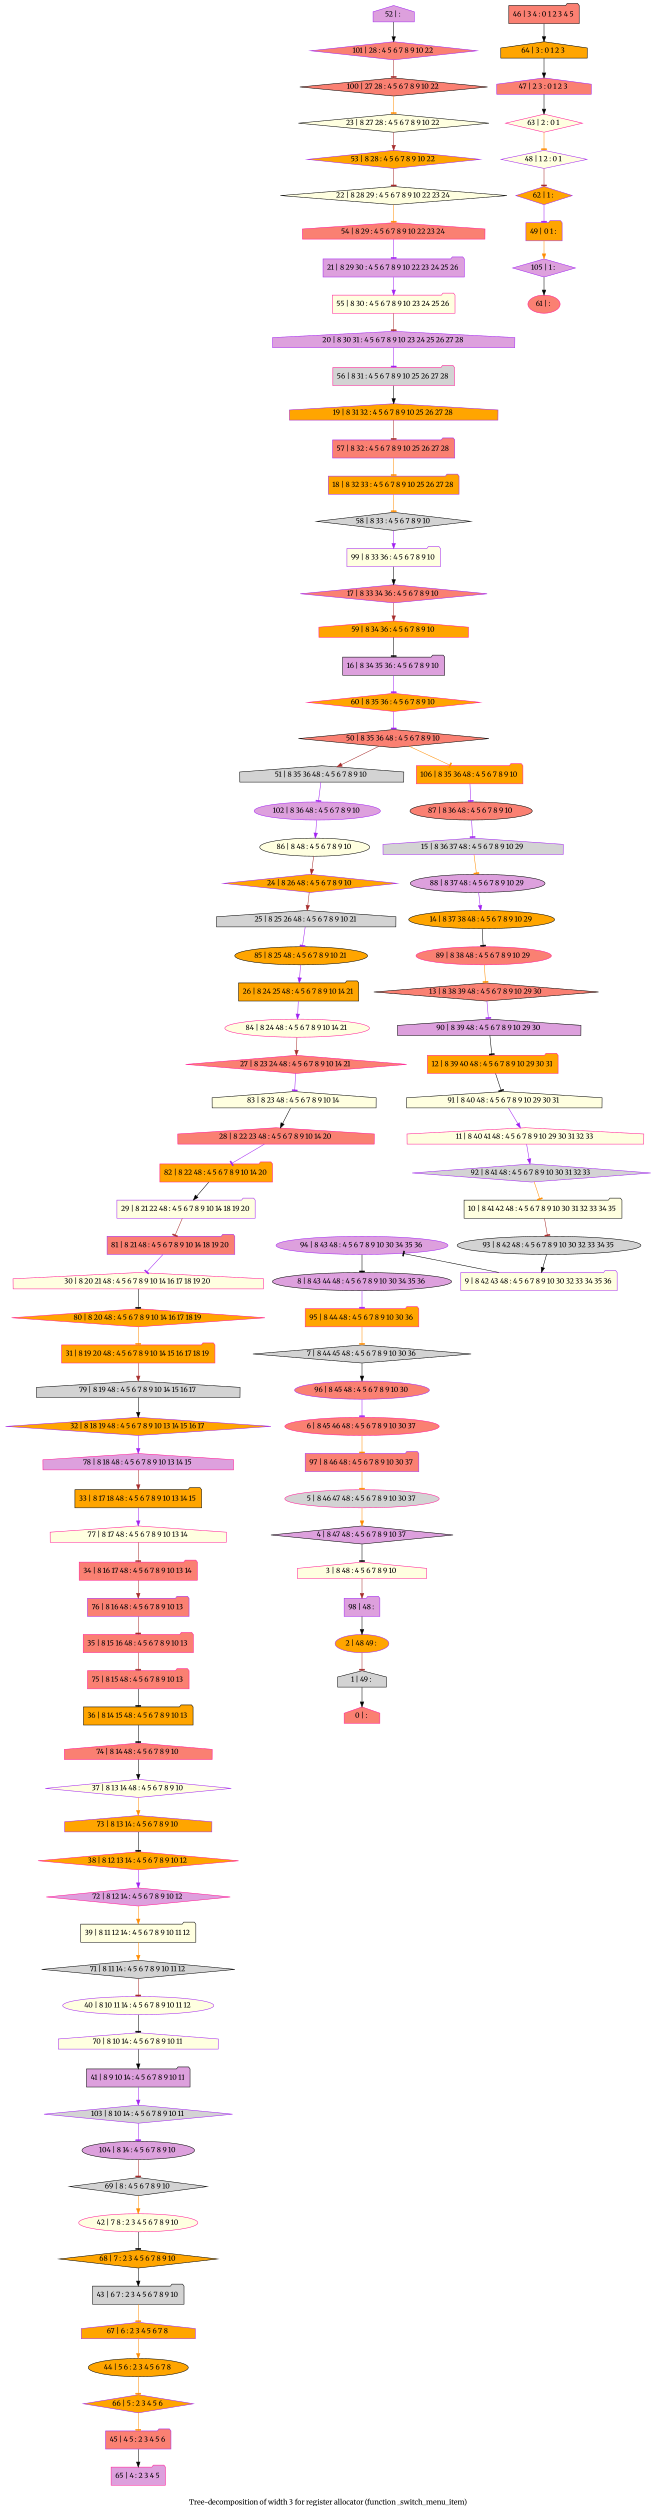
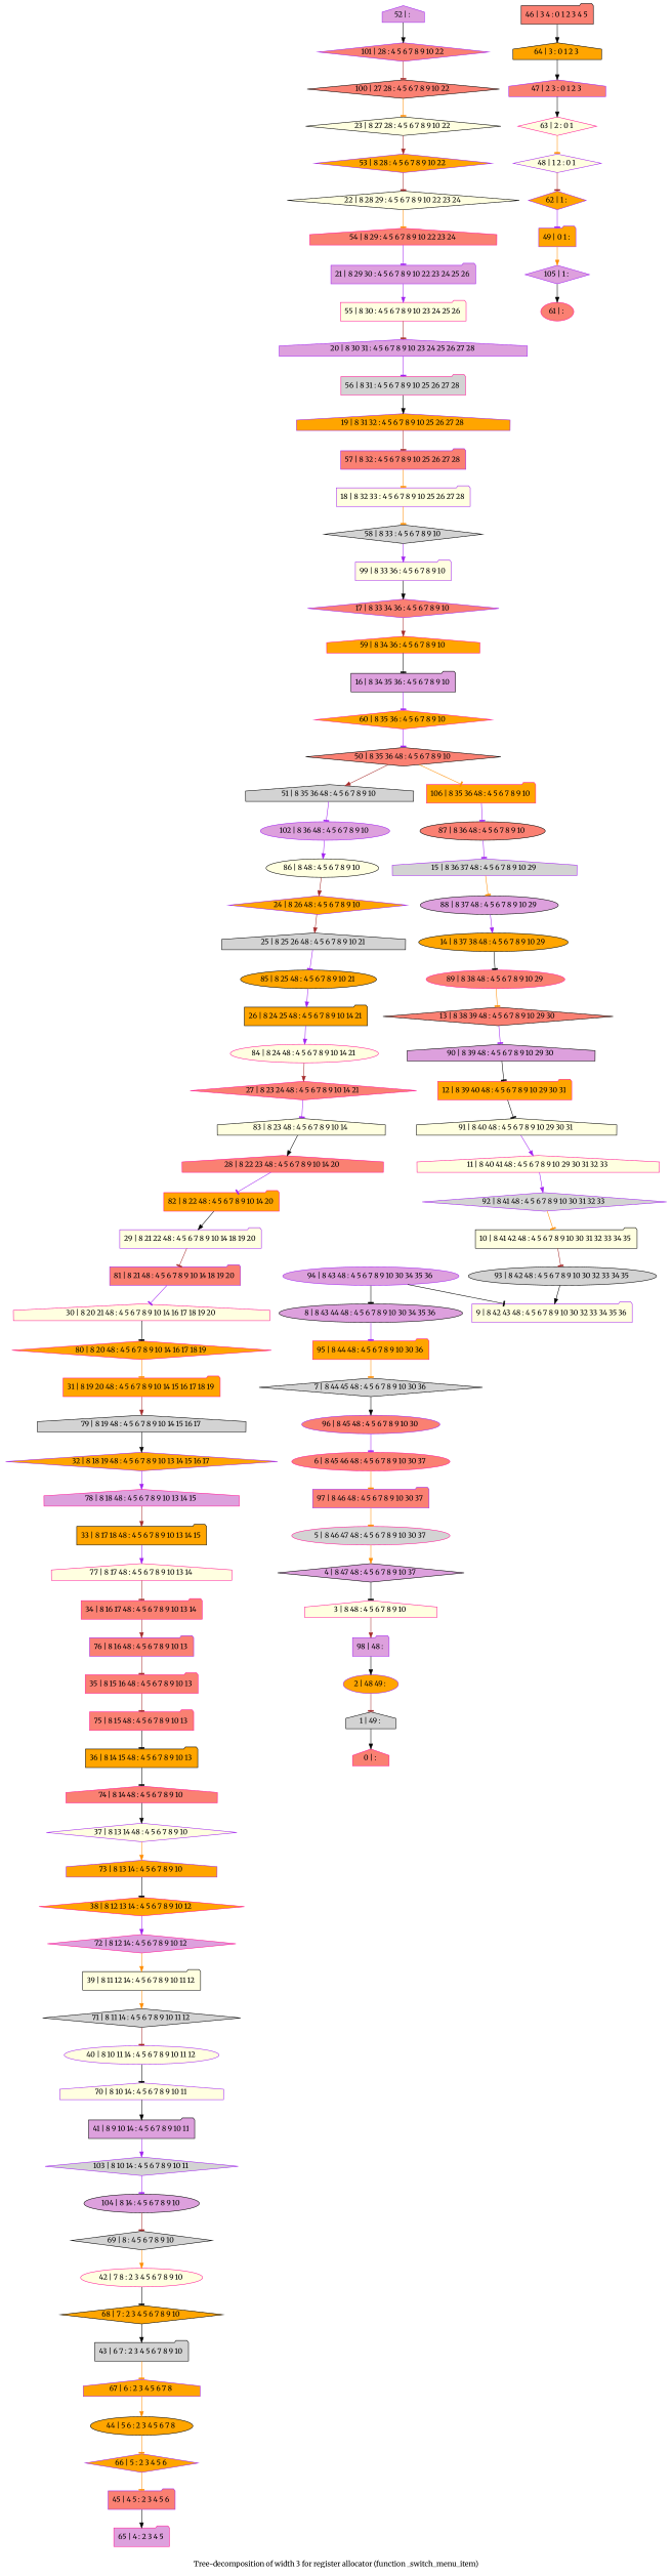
  digraph {
    fontname=Merriweather
    label="Tree-decomposition of width 3 for register allocator (function _switch_menu_item)"
    node [color=black fillcolor=orange fontname=Merriweather shape=folder style=filled]
    edge [arrowhead=tee color=black fontname=Merriweather]
    n1 [color=deeppink fillcolor=salmon label="0 | : " shape=house]
    n2 [fillcolor=lightgrey label="1 | 49 : " shape=house]
    n3 [color=purple label="2 | 48 49 : " shape=ellipse]
    n4 [color=deeppink fillcolor=lightyellow label="3 | 8 48 : 4 5 6 7 8 9 10 " shape=house]
    n5 [color=purple fillcolor=plum label="98 | 48 : "]
    n6 [fillcolor=plum label="4 | 8 47 48 : 4 5 6 7 8 9 10 37 " shape=diamond]
    n7 [color=deeppink fillcolor=lightgrey label="5 | 8 46 47 48 : 4 5 6 7 8 9 10 30 37 " shape=ellipse]
    n8 [color=deeppink fillcolor=salmon label="6 | 8 45 46 48 : 4 5 6 7 8 9 10 30 37 " shape=ellipse]
    n9 [color=purple fillcolor=salmon label="97 | 8 46 48 : 4 5 6 7 8 9 10 30 37 "]
    n10 [fillcolor=lightgrey label="7 | 8 44 45 48 : 4 5 6 7 8 9 10 30 36 " shape=diamond]
    n11 [color=purple fillcolor=salmon label="96 | 8 45 48 : 4 5 6 7 8 9 10 30 " shape=ellipse]
    n12 [fillcolor=plum label="8 | 8 43 44 48 : 4 5 6 7 8 9 10 30 34 35 36 " shape=ellipse]
    n13 [color=deeppink label="95 | 8 44 48 : 4 5 6 7 8 9 10 30 36 "]
    n14 [color=purple fillcolor=lightyellow label="9 | 8 42 43 48 : 4 5 6 7 8 9 10 30 32 33 34 35 36 "]
    n15 [color=purple fillcolor=plum label="94 | 8 43 48 : 4 5 6 7 8 9 10 30 34 35 36 " shape=ellipse]
    n16 [fillcolor=lightyellow label="10 | 8 41 42 48 : 4 5 6 7 8 9 10 30 31 32 33 34 35 "]
    n17 [fillcolor=lightgrey label="93 | 8 42 48 : 4 5 6 7 8 9 10 30 32 33 34 35 " shape=ellipse]
    n18 [color=deeppink fillcolor=lightyellow label="11 | 8 40 41 48 : 4 5 6 7 8 9 10 29 30 31 32 33 " shape=house]
    n19 [color=purple fillcolor=lightgrey label="92 | 8 41 48 : 4 5 6 7 8 9 10 30 31 32 33 " shape=diamond]
    n20 [color=deeppink label="12 | 8 39 40 48 : 4 5 6 7 8 9 10 29 30 31 "]
    n21 [fillcolor=lightyellow label="91 | 8 40 48 : 4 5 6 7 8 9 10 29 30 31 " shape=house]
    n22 [fillcolor=salmon label="13 | 8 38 39 48 : 4 5 6 7 8 9 10 29 30 " shape=diamond]
    n23 [fillcolor=plum label="90 | 8 39 48 : 4 5 6 7 8 9 10 29 30 " shape=house]
    n24 [label="14 | 8 37 38 48 : 4 5 6 7 8 9 10 29 " shape=ellipse]
    n25 [color=deeppink fillcolor=salmon label="89 | 8 38 48 : 4 5 6 7 8 9 10 29 " shape=ellipse]
    n26 [color=purple fillcolor=lightgrey label="15 | 8 36 37 48 : 4 5 6 7 8 9 10 29 " shape=house]
    n27 [fillcolor=plum label="88 | 8 37 48 : 4 5 6 7 8 9 10 29 " shape=ellipse]
    n28 [fillcolor=plum label="16 | 8 34 35 36 : 4 5 6 7 8 9 10 "]
    n29 [color=deeppink label="60 | 8 35 36 : 4 5 6 7 8 9 10 " shape=diamond]
    n30 [fillcolor=salmon label="50 | 8 35 36 48 : 4 5 6 7 8 9 10 " shape=diamond]
    n31 [color=purple fillcolor=salmon label="17 | 8 33 34 36 : 4 5 6 7 8 9 10 " shape=diamond]
    n32 [color=deeppink label="59 | 8 34 36 : 4 5 6 7 8 9 10 " shape=house]
-   n33 [color=purple label="18 | 8 32 33 : 4 5 6 7 8 9 10 25 26 27 28 "]
+   n33 [color=purple fillcolor=lightyellow label="18 | 8 32 33 : 4 5 6 7 8 9 10 25 26 27 28 "]
    n34 [fillcolor=lightgrey label="58 | 8 33 : 4 5 6 7 8 9 10 " shape=diamond]
    n35 [color=purple fillcolor=lightyellow label="99 | 8 33 36 : 4 5 6 7 8 9 10 "]
    n36 [color=purple label="19 | 8 31 32 : 4 5 6 7 8 9 10 25 26 27 28 " shape=house]
    n37 [color=purple fillcolor=salmon label="57 | 8 32 : 4 5 6 7 8 9 10 25 26 27 28 "]
    n38 [color=purple fillcolor=plum label="20 | 8 30 31 : 4 5 6 7 8 9 10 23 24 25 26 27 28 " shape=house]
    n39 [color=deeppink fillcolor=lightgrey label="56 | 8 31 : 4 5 6 7 8 9 10 25 26 27 28 "]
    n40 [color=purple fillcolor=plum label="21 | 8 29 30 : 4 5 6 7 8 9 10 22 23 24 25 26 "]
    n41 [color=deeppink fillcolor=lightyellow label="55 | 8 30 : 4 5 6 7 8 9 10 23 24 25 26 "]
    n42 [fillcolor=lightyellow label="22 | 8 28 29 : 4 5 6 7 8 9 10 22 23 24 " shape=diamond]
    n43 [color=deeppink fillcolor=salmon label="54 | 8 29 : 4 5 6 7 8 9 10 22 23 24 " shape=house]
    n44 [fillcolor=lightyellow label="23 | 8 27 28 : 4 5 6 7 8 9 10 22 " shape=diamond]
    n45 [color=purple label="53 | 8 28 : 4 5 6 7 8 9 10 22 " shape=diamond]
    n46 [color=purple label="24 | 8 26 48 : 4 5 6 7 8 9 10 " shape=diamond]
    n47 [fillcolor=lightgrey label="25 | 8 25 26 48 : 4 5 6 7 8 9 10 21 " shape=house]
    n48 [label="85 | 8 25 48 : 4 5 6 7 8 9 10 21 " shape=ellipse]
    n49 [label="26 | 8 24 25 48 : 4 5 6 7 8 9 10 14 21 "]
    n50 [color=deeppink fillcolor=lightyellow label="84 | 8 24 48 : 4 5 6 7 8 9 10 14 21 " shape=ellipse]
    n51 [color=deeppink fillcolor=salmon label="27 | 8 23 24 48 : 4 5 6 7 8 9 10 14 21 " shape=diamond]
    n52 [fillcolor=lightyellow label="83 | 8 23 48 : 4 5 6 7 8 9 10 14 " shape=house]
    n53 [color=deeppink fillcolor=salmon label="28 | 8 22 23 48 : 4 5 6 7 8 9 10 14 20 " shape=house]
    n54 [color=deeppink label="82 | 8 22 48 : 4 5 6 7 8 9 10 14 20 "]
    n55 [color=purple fillcolor=lightyellow label="29 | 8 21 22 48 : 4 5 6 7 8 9 10 14 18 19 20 "]
    n56 [color=purple fillcolor=salmon label="81 | 8 21 48 : 4 5 6 7 8 9 10 14 18 19 20 "]
    n57 [color=deeppink fillcolor=lightyellow label="30 | 8 20 21 48 : 4 5 6 7 8 9 10 14 16 17 18 19 20 " shape=house]
    n58 [color=deeppink label="80 | 8 20 48 : 4 5 6 7 8 9 10 14 16 17 18 19 " shape=diamond]
    n59 [color=deeppink label="31 | 8 19 20 48 : 4 5 6 7 8 9 10 14 15 16 17 18 19 "]
    n60 [fillcolor=lightgrey label="79 | 8 19 48 : 4 5 6 7 8 9 10 14 15 16 17 " shape=house]
    n61 [color=purple label="32 | 8 18 19 48 : 4 5 6 7 8 9 10 13 14 15 16 17 " shape=diamond]
    n62 [color=deeppink fillcolor=plum label="78 | 8 18 48 : 4 5 6 7 8 9 10 13 14 15 " shape=house]
    n63 [label="33 | 8 17 18 48 : 4 5 6 7 8 9 10 13 14 15 "]
    n64 [color=deeppink fillcolor=lightyellow label="77 | 8 17 48 : 4 5 6 7 8 9 10 13 14 " shape=house]
    n65 [color=deeppink fillcolor=salmon label="34 | 8 16 17 48 : 4 5 6 7 8 9 10 13 14 "]
    n66 [color=purple fillcolor=salmon label="76 | 8 16 48 : 4 5 6 7 8 9 10 13 "]
    n67 [color=deeppink fillcolor=salmon label="35 | 8 15 16 48 : 4 5 6 7 8 9 10 13 "]
    n68 [color=deeppink fillcolor=salmon label="75 | 8 15 48 : 4 5 6 7 8 9 10 13 "]
    n69 [label="36 | 8 14 15 48 : 4 5 6 7 8 9 10 13 "]
    n70 [color=deeppink fillcolor=salmon label="74 | 8 14 48 : 4 5 6 7 8 9 10 " shape=house]
    n71 [color=purple fillcolor=lightyellow label="37 | 8 13 14 48 : 4 5 6 7 8 9 10 " shape=diamond]
    n72 [color=purple label="73 | 8 13 14 : 4 5 6 7 8 9 10 " shape=house]
    n73 [color=deeppink label="38 | 8 12 13 14 : 4 5 6 7 8 9 10 12 " shape=diamond]
    n74 [color=deeppink fillcolor=plum label="72 | 8 12 14 : 4 5 6 7 8 9 10 12 " shape=diamond]
    n75 [fillcolor=lightyellow label="39 | 8 11 12 14 : 4 5 6 7 8 9 10 11 12 "]
    n76 [fillcolor=lightgrey label="71 | 8 11 14 : 4 5 6 7 8 9 10 11 12 " shape=diamond]
    n77 [color=purple fillcolor=lightyellow label="40 | 8 10 11 14 : 4 5 6 7 8 9 10 11 12 " shape=ellipse]
    n78 [color=purple fillcolor=lightyellow label="70 | 8 10 14 : 4 5 6 7 8 9 10 11 " shape=house]
    n79 [fillcolor=plum label="41 | 8 9 10 14 : 4 5 6 7 8 9 10 11 "]
    n80 [color=purple fillcolor=lightgrey label="103 | 8 10 14 : 4 5 6 7 8 9 10 11 " shape=diamond]
    n81 [fillcolor=plum label="104 | 8 14 : 4 5 6 7 8 9 10 " shape=ellipse]
    n82 [color=deeppink fillcolor=lightyellow label="42 | 7 8 : 2 3 4 5 6 7 8 9 10 " shape=ellipse]
    n83 [label="68 | 7 : 2 3 4 5 6 7 8 9 10 " shape=diamond]
    n84 [fillcolor=lightgrey label="43 | 6 7 : 2 3 4 5 6 7 8 9 10 "]
    n85 [color=purple label="67 | 6 : 2 3 4 5 6 7 8 " shape=house]
    n86 [label="44 | 5 6 : 2 3 4 5 6 7 8 " shape=ellipse]
    n87 [color=purple label="66 | 5 : 2 3 4 5 6 " shape=diamond]
    n88 [color=purple fillcolor=salmon label="45 | 4 5 : 2 3 4 5 6 "]
    n89 [color=deeppink fillcolor=plum label="65 | 4 : 2 3 4 5 "]
    n90 [fillcolor=salmon label="46 | 3 4 : 0 1 2 3 4 5 "]
    n91 [label="64 | 3 : 0 1 2 3 " shape=house]
    n92 [color=purple fillcolor=salmon label="47 | 2 3 : 0 1 2 3 " shape=house]
    n93 [color=deeppink fillcolor=lightyellow label="63 | 2 : 0 1 " shape=diamond]
    n94 [color=purple fillcolor=lightyellow label="48 | 1 2 : 0 1 " shape=diamond]
    n95 [color=purple label="62 | 1 : " shape=diamond]
    n96 [color=purple label="49 | 0 1 : "]
    n97 [color=purple fillcolor=plum label="105 | 1 : " shape=diamond]
    n98 [color=deeppink fillcolor=salmon label="61 | : " shape=ellipse]
    n99 [fillcolor=lightgrey label="51 | 8 35 36 48 : 4 5 6 7 8 9 10 " shape=house]
    n100 [color=deeppink label="106 | 8 35 36 48 : 4 5 6 7 8 9 10 "]
    n101 [color=purple fillcolor=plum label="102 | 8 36 48 : 4 5 6 7 8 9 10 " shape=ellipse]
    n102 [fillcolor=salmon label="87 | 8 36 48 : 4 5 6 7 8 9 10 " shape=ellipse]
    n103 [fillcolor=lightyellow label="86 | 8 48 : 4 5 6 7 8 9 10 " shape=ellipse]
    n104 [color=purple fillcolor=plum label="52 | : " shape=house]
    n105 [color=purple fillcolor=salmon label="101 | 28 : 4 5 6 7 8 9 10 22 " shape=diamond]
    n106 [fillcolor=salmon label="100 | 27 28 : 4 5 6 7 8 9 10 22 " shape=diamond]
    n107 [fillcolor=lightgrey label="69 | 8 : 4 5 6 7 8 9 10 " shape=diamond]
    n2 -> n1 [arrowhead=normal]
    n3 -> n2 [color=brown]
    n4 -> n5 [arrowhead=normal color=brown]
    n5 -> n3 [arrowhead=normal]
    n6 -> n4
    n7 -> n6 [arrowhead=normal color=darkorange]
    n8 -> n9 [color=darkorange]
    n9 -> n7 [color=darkorange]
    n10 -> n11 [arrowhead=normal]
    n11 -> n8 [color=purple]
    n12 -> n13 [color=purple]
    n13 -> n10 [color=darkorange]
-   n14 -> n15
+   n15 -> n14
    n15 -> n12
    n16 -> n17 [color=brown]
    n17 -> n14 [arrowhead=normal]
    n18 -> n19 [arrowhead=normal color=purple]
    n19 -> n16 [color=darkorange]
    n20 -> n21
    n21 -> n18 [arrowhead=normal color=purple]
    n22 -> n23 [color=purple]
    n23 -> n20
    n24 -> n25
    n25 -> n22 [color=darkorange]
    n26 -> n27 [color=darkorange]
    n27 -> n24 [arrowhead=normal color=purple]
    n28 -> n29 [color=purple]
    n29 -> n30 [color=purple]
    n30 -> n99 [arrowhead=normal color=brown]
    n30 -> n100 [color=darkorange]
    n31 -> n32 [arrowhead=normal color=brown]
    n32 -> n28
    n33 -> n34 [color=darkorange]
    n34 -> n35 [arrowhead=normal color=purple]
    n35 -> n31 [arrowhead=normal]
    n36 -> n37 [color=brown]
    n37 -> n33 [color=darkorange]
    n38 -> n39 [color=purple]
    n39 -> n36 [arrowhead=normal]
    n40 -> n41 [arrowhead=normal color=purple]
    n41 -> n38 [color=brown]
    n42 -> n43 [color=darkorange]
    n43 -> n40 [color=purple]
    n44 -> n45 [arrowhead=normal color=brown]
    n45 -> n42 [color=brown]
    n46 -> n47 [arrowhead=normal color=brown]
    n47 -> n48 [color=purple]
    n48 -> n49 [arrowhead=normal color=purple]
    n49 -> n50 [arrowhead=normal color=purple]
    n50 -> n51 [arrowhead=normal color=brown]
    n51 -> n52 [color=purple]
    n52 -> n53 [arrowhead=normal]
    n53 -> n54 [color=purple]
    n54 -> n55 [arrowhead=normal]
    n55 -> n56 [color=brown]
    n56 -> n57 [color=purple]
    n57 -> n58
    n58 -> n59 [color=darkorange]
    n59 -> n60 [arrowhead=normal color=brown]
    n60 -> n61 [arrowhead=normal]
    n61 -> n62 [arrowhead=normal color=purple]
    n62 -> n63 [arrowhead=normal color=brown]
    n63 -> n64 [arrowhead=normal color=purple]
    n64 -> n65 [color=brown]
    n65 -> n66 [arrowhead=normal color=brown]
    n66 -> n67 [color=brown]
    n67 -> n68 [color=brown]
    n68 -> n69
    n69 -> n70
    n70 -> n71 [arrowhead=normal]
    n71 -> n72 [arrowhead=normal color=darkorange]
    n72 -> n73
    n73 -> n74 [arrowhead=normal color=purple]
    n74 -> n75 [arrowhead=normal color=darkorange]
    n75 -> n76 [arrowhead=normal color=darkorange]
    n76 -> n77 [color=brown]
    n77 -> n78
    n78 -> n79 [arrowhead=normal]
    n79 -> n80 [arrowhead=normal color=purple]
    n80 -> n81 [color=purple]
    n81 -> n107 [color=brown]
    n82 -> n83
    n83 -> n84 [arrowhead=normal]
    n84 -> n85 [color=darkorange]
    n85 -> n86 [arrowhead=normal color=darkorange]
    n86 -> n87 [color=darkorange]
    n87 -> n88 [color=darkorange]
    n88 -> n89 [arrowhead=normal]
    n90 -> n91 [arrowhead=normal]
    n91 -> n92 [arrowhead=normal]
    n92 -> n93 [arrowhead=normal]
    n93 -> n94 [color=darkorange]
    n94 -> n95 [color=brown]
    n95 -> n96 [color=purple]
    n96 -> n97 [arrowhead=normal color=darkorange]
    n97 -> n98 [arrowhead=normal]
    n99 -> n101 [color=purple]
    n100 -> n102 [color=purple]
    n101 -> n103 [arrowhead=normal color=purple]
    n102 -> n26 [color=purple]
    n103 -> n46 [arrowhead=normal color=brown]
    n104 -> n105 [arrowhead=normal]
    n105 -> n106 [color=brown]
    n106 -> n44 [color=darkorange]
    n107 -> n82 [arrowhead=normal color=darkorange]
  }
